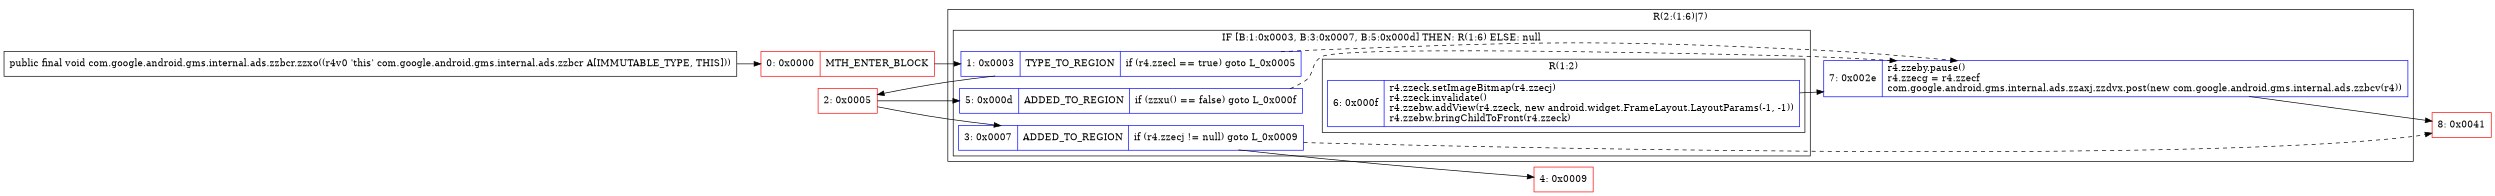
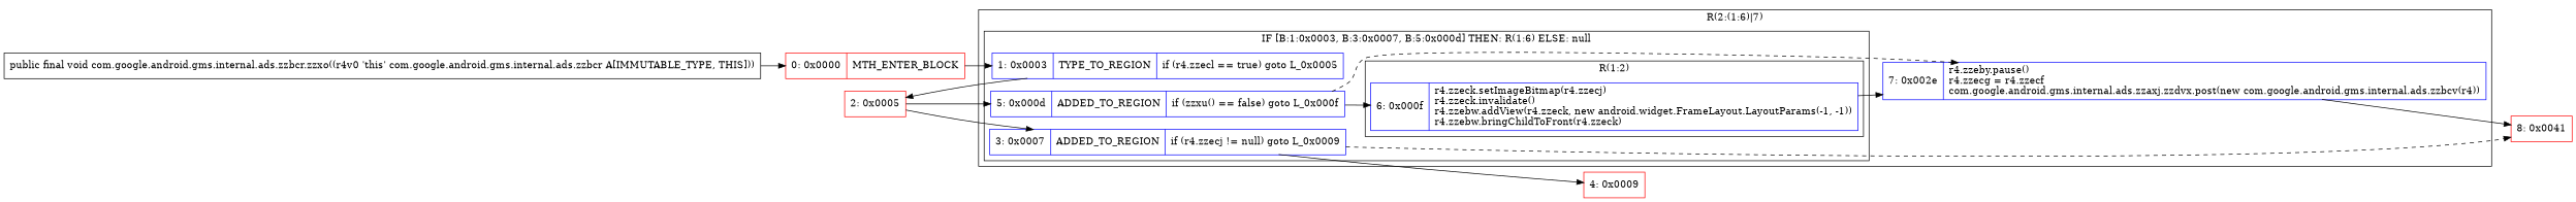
  digraph {
    rankdir=LR
    node [color=blue shape=record]
    n1 [label="{6\:\ 0x000f|r4.zzeck.setImageBitmap(r4.zzecj)\lr4.zzeck.invalidate()\lr4.zzebw.addView(r4.zzeck, new android.widget.FrameLayout.LayoutParams(\-1, \-1))\lr4.zzebw.bringChildToFront(r4.zzeck)\l}"]
    n2 [label="{1\:\ 0x0003|TYPE_TO_REGION\l|if (r4.zzecl == true) goto L_0x0005\l}"]
    n3 [label="{3\:\ 0x0007|ADDED_TO_REGION\l|if (r4.zzecj != null) goto L_0x0009\l}"]
    n4 [label="{5\:\ 0x000d|ADDED_TO_REGION\l|if (zzxu() == false) goto L_0x000f\l}"]
    n5 [label="{7\:\ 0x002e|r4.zzeby.pause()\lr4.zzecg = r4.zzecf\lcom.google.android.gms.internal.ads.zzaxj.zzdvx.post(new com.google.android.gms.internal.ads.zzbcv(r4))\l}"]
    n6 [color=red label="{2\:\ 0x0005}"]
    n7 [color=red label="{4\:\ 0x0009}"]
    n8 [color=red label="{8\:\ 0x0041}"]
    n9 [color=red label="{0\:\ 0x0000|MTH_ENTER_BLOCK\l}"]
    n10 [label="{public final void com.google.android.gms.internal.ads.zzbcr.zzxo((r4v0 'this' com.google.android.gms.internal.ads.zzbcr A[IMMUTABLE_TYPE, THIS])) }" color=""]
    subgraph cluster_1 {
      label="R(2:(1:6)|7)"
      n5
      subgraph cluster_2 {
        label="IF [B:1:0x0003, B:3:0x0007, B:5:0x000d] THEN: R(1:6) ELSE: null"
        n2
        n3
        n4
        subgraph cluster_3 {
          label="R(1:2)"
          n1
        }
      }
    }
    n1 -> n5
-   n2 -> n5 [style=dashed]
    n2 -> n6
    n3 -> n7
    n3 -> n8 [style=dashed]
+   n4 -> n1
    n4 -> n5 [style=dashed]
    n5 -> n8
    n6 -> n3
    n6 -> n4
    n9 -> n2
    n10 -> n9
  }
